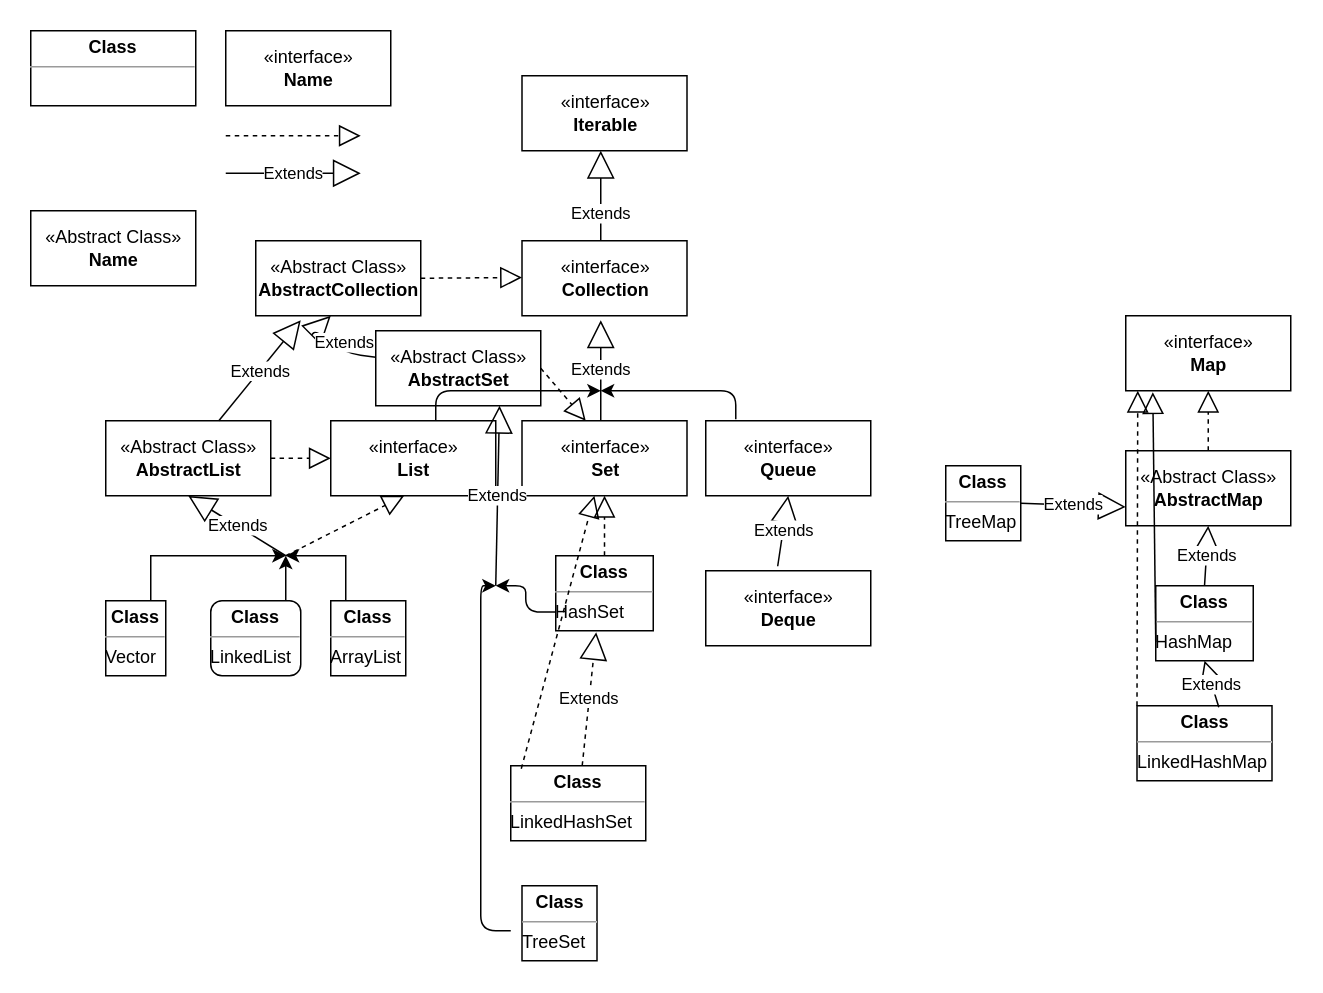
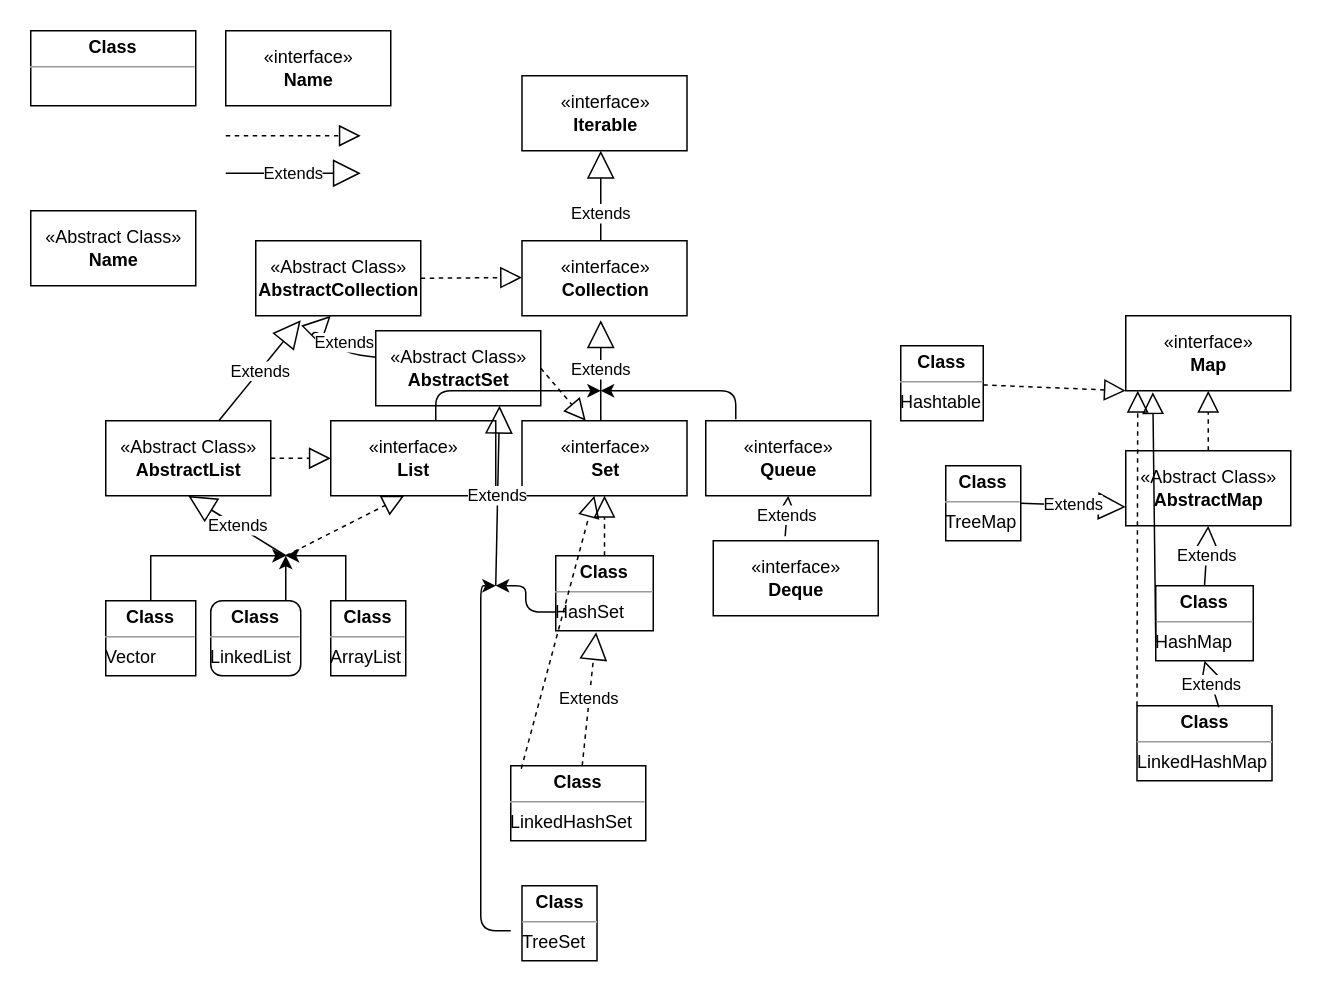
  <mxCell id="0" />
  <mxCell id="1" parent="0" />
  <mxCell id="2" value="«interface»&lt;br&gt;&lt;b&gt;Collection&lt;/b&gt;" style="html=1;" vertex="1" parent="1"><mxGeometry x="347.5" y="160" width="110" height="50" as="geometry" /></mxCell>
  <mxCell id="3" value="«interface»&lt;br&gt;&lt;b&gt;Set&lt;/b&gt;" style="html=1;" vertex="1" parent="1"><mxGeometry x="347.5" y="280" width="110" height="50" as="geometry" /></mxCell>
  <mxCell id="4" value="&amp;laquo;interface&amp;raquo;&lt;br&gt;&lt;b&gt;Name&lt;/b&gt;" style="html=1;" vertex="1" parent="1"><mxGeometry x="150" width="110" height="50" as="geometry" y="20" /></mxCell>
- <mxCell id="5" value="«interface»&lt;br&gt;&lt;b&gt;Deque&lt;/b&gt;" style="html=1;" vertex="1" parent="1"><mxGeometry x="470" y="380" width="110" height="50" as="geometry" /></mxCell>
+ <mxCell id="5" value="«interface»&lt;br&gt;&lt;b&gt;Deque&lt;/b&gt;" style="html=1;" vertex="1" parent="1"><mxGeometry x="475" y="360" width="110" height="50" as="geometry" /></mxCell>
  <mxCell id="6" value="&lt;p style=&quot;margin:0px;margin-top:4px;text-align:center;&quot;&gt;&lt;b&gt;Class&lt;/b&gt;&lt;/p&gt;&lt;hr size=&quot;1&quot;/&gt;&lt;div style=&quot;height:2px;&quot;&gt;&lt;/div&gt;" style="verticalAlign=top;align=left;overflow=fill;fontSize=12;fontFamily=Helvetica;html=1;" vertex="1" parent="1"><mxGeometry width="110" height="50" as="geometry" x="20" y="20" /></mxCell>
  <mxCell id="7" value="&lt;p style=&quot;margin: 0px ; margin-top: 4px ; text-align: center&quot;&gt;&lt;b&gt;Class&lt;/b&gt;&lt;/p&gt;&lt;hr size=&quot;1&quot;&gt;&lt;div style=&quot;height: 2px&quot;&gt;LinkedHashMap&lt;/div&gt;" style="verticalAlign=top;align=left;overflow=fill;fontSize=12;fontFamily=Helvetica;html=1;" vertex="1" parent="1"><mxGeometry x="757.5" y="470" width="90" height="50" as="geometry" /></mxCell>
  <mxCell id="8" value="&lt;p style=&quot;margin: 0px ; margin-top: 4px ; text-align: center&quot;&gt;&lt;b&gt;Class&lt;/b&gt;&lt;/p&gt;&lt;hr size=&quot;1&quot;&gt;&lt;div style=&quot;height: 2px&quot;&gt;HashMap&lt;/div&gt;" style="verticalAlign=top;align=left;overflow=fill;fontSize=12;fontFamily=Helvetica;html=1;" vertex="1" parent="1"><mxGeometry x="770" y="390" width="65" height="50" as="geometry" /></mxCell>
  <mxCell id="9" value="&lt;p style=&quot;margin: 0px ; margin-top: 4px ; text-align: center&quot;&gt;&lt;b&gt;Class&lt;/b&gt;&lt;/p&gt;&lt;hr size=&quot;1&quot;&gt;&lt;div style=&quot;height: 2px&quot;&gt;TreeMap&lt;/div&gt;" style="verticalAlign=top;align=left;overflow=fill;fontSize=12;fontFamily=Helvetica;html=1;" vertex="1" parent="1"><mxGeometry x="630" y="310" width="50" height="50" as="geometry" /></mxCell>
  <mxCell id="10" value="«Abstract Class»&lt;br&gt;&lt;b&gt;Name&lt;/b&gt;" style="html=1;" vertex="1" parent="1"><mxGeometry x="20" y="140" width="110" height="50" as="geometry" /></mxCell>
  <mxCell id="11" value="«Abstract Class»&lt;br&gt;&lt;b&gt;AbstractSet&lt;/b&gt;" style="html=1;" vertex="1" parent="1"><mxGeometry x="250" y="220" width="110" height="50" as="geometry" /></mxCell>
  <mxCell id="12" value="«Abstract Class»&lt;br&gt;&lt;b&gt;AbstractCollection&lt;/b&gt;" style="html=1;" vertex="1" parent="1"><mxGeometry x="170" y="160" width="110" height="50" as="geometry" /></mxCell>
  <mxCell id="13" value="«Abstract Class»&lt;br&gt;&lt;b&gt;AbstractList&lt;/b&gt;" style="html=1;" vertex="1" parent="1"><mxGeometry x="70" y="280" width="110" height="50" as="geometry" /></mxCell>
  <mxCell id="14" value="«interface»&lt;br&gt;&lt;b&gt;Iterable&lt;/b&gt;" style="html=1;" vertex="1" parent="1"><mxGeometry x="347.5" y="50" width="110" height="50" as="geometry" /></mxCell>
  <mxCell id="15" value="«interface»&lt;br&gt;&lt;b&gt;List&lt;/b&gt;" style="html=1;" vertex="1" parent="1"><mxGeometry x="220" y="280" width="110" height="50" as="geometry" /></mxCell>
  <mxCell id="16" value="«Abstract Class»&lt;br&gt;&lt;b&gt;AbstractMap&lt;/b&gt;" style="html=1;" vertex="1" parent="1"><mxGeometry x="750" y="300" width="110" height="50" as="geometry" /></mxCell>
  <mxCell id="17" value="«interface»&lt;br&gt;&lt;b&gt;Map&lt;/b&gt;" style="html=1;" vertex="1" parent="1"><mxGeometry x="750" y="210" width="110" height="50" as="geometry" /></mxCell>
+ <mxCell id="18" value="&lt;p style=&quot;margin: 0px ; margin-top: 4px ; text-align: center&quot;&gt;&lt;b&gt;Class&lt;/b&gt;&lt;/p&gt;&lt;hr size=&quot;1&quot;&gt;&lt;div style=&quot;height: 2px&quot;&gt;Hashtable&lt;/div&gt;" style="verticalAlign=top;align=left;overflow=fill;fontSize=12;fontFamily=Helvetica;html=1;" vertex="1" parent="1"><mxGeometry x="600" y="230" width="55" height="50" as="geometry" /></mxCell>
  <mxCell id="19" value="&lt;p style=&quot;margin: 0px ; margin-top: 4px ; text-align: center&quot;&gt;&lt;b&gt;Class&lt;/b&gt;&lt;/p&gt;&lt;hr size=&quot;1&quot;&gt;&lt;div style=&quot;height: 2px&quot;&gt;TreeSet&lt;/div&gt;" style="verticalAlign=top;align=left;overflow=fill;fontSize=12;fontFamily=Helvetica;html=1;" vertex="1" parent="1"><mxGeometry x="347.5" y="590" width="50" height="50" as="geometry" /></mxCell>
  <mxCell id="20" value="" style="edgeStyle=elbowEdgeStyle;rounded=0;orthogonalLoop=1;jettySize=auto;html=1;exitX=0.5;exitY=0;exitDx=0;exitDy=0;" edge="1" parent="1" source="21"><mxGeometry relative="1" as="geometry"><mxPoint x="190" y="370" as="targetPoint" /><Array as="points"><mxPoint x="190" y="370" /></Array></mxGeometry></mxCell>
  <mxCell id="21" value="&lt;p style=&quot;margin: 0px ; margin-top: 4px ; text-align: center&quot;&gt;&lt;b&gt;Class&lt;/b&gt;&lt;/p&gt;&lt;hr size=&quot;1&quot;&gt;&lt;div style=&quot;height: 2px&quot;&gt;LinkedList&lt;/div&gt;" style="verticalAlign=top;align=left;overflow=fill;fontSize=12;fontFamily=Helvetica;html=1;rounded=1;" vertex="1" parent="1"><mxGeometry x="140" y="400" width="60" height="50" as="geometry" /></mxCell>
  <mxCell id="22" value="" style="edgeStyle=elbowEdgeStyle;rounded=0;orthogonalLoop=1;jettySize=auto;html=1;" edge="1" parent="1" source="23"><mxGeometry relative="1" as="geometry"><mxPoint x="190" y="370" as="targetPoint" /><Array as="points"><mxPoint x="230" y="390" /><mxPoint x="250" y="400" /></Array></mxGeometry></mxCell>
  <mxCell id="23" value="&lt;p style=&quot;margin: 0px ; margin-top: 4px ; text-align: center&quot;&gt;&lt;b&gt;Class&lt;/b&gt;&lt;/p&gt;&lt;hr size=&quot;1&quot;&gt;&lt;div style=&quot;height: 2px&quot;&gt;ArrayList&lt;/div&gt;" style="verticalAlign=top;align=left;overflow=fill;fontSize=12;fontFamily=Helvetica;html=1;" vertex="1" parent="1"><mxGeometry x="220" y="400" width="50" height="50" as="geometry" /></mxCell>
  <mxCell id="24" value="" style="edgeStyle=elbowEdgeStyle;rounded=0;orthogonalLoop=1;jettySize=auto;html=1;" edge="1" parent="1" source="25"><mxGeometry relative="1" as="geometry"><mxPoint x="190" y="370" as="targetPoint" /><Array as="points"><mxPoint x="100" y="390" /><mxPoint x="90" y="380" /></Array></mxGeometry></mxCell>
- <mxCell id="25" value="&lt;p style=&quot;margin: 0px ; margin-top: 4px ; text-align: center&quot;&gt;&lt;b&gt;Class&lt;/b&gt;&lt;/p&gt;&lt;hr size=&quot;1&quot;&gt;&lt;div style=&quot;height: 2px&quot;&gt;Vector&lt;/div&gt;" style="verticalAlign=top;align=left;overflow=fill;fontSize=12;fontFamily=Helvetica;html=1;" vertex="1" parent="1"><mxGeometry x="70" y="400" width="40" height="50" as="geometry" /></mxCell>
+ <mxCell id="25" value="&lt;p style=&quot;margin: 0px ; margin-top: 4px ; text-align: center&quot;&gt;&lt;b&gt;Class&lt;/b&gt;&lt;/p&gt;&lt;hr size=&quot;1&quot;&gt;&lt;div style=&quot;height: 2px&quot;&gt;Vector&lt;/div&gt;" style="verticalAlign=top;align=left;overflow=fill;fontSize=12;fontFamily=Helvetica;html=1;" vertex="1" parent="1"><mxGeometry x="70" y="400" width="60" height="50" as="geometry" /></mxCell>
  <mxCell id="26" value="«interface»&lt;br&gt;&lt;b&gt;Queue&lt;/b&gt;" style="html=1;" vertex="1" parent="1"><mxGeometry x="470" y="280" width="110" height="50" as="geometry" /></mxCell>
  <mxCell id="27" value="Extends" style="endArrow=block;endSize=16;endFill=0;html=1;" edge="1" parent="1"><mxGeometry width="160" relative="1" as="geometry"><mxPoint x="400" y="280" as="sourcePoint" /><mxPoint x="400" y="213" as="targetPoint" /><Array as="points"><mxPoint x="400" y="240" /></Array></mxGeometry></mxCell>
  <mxCell id="28" value="Extends" style="endArrow=block;endSize=16;endFill=0;html=1;" edge="1" parent="1"><mxGeometry x="-0.403" width="160" relative="1" as="geometry"><mxPoint x="400" y="160" as="sourcePoint" /><mxPoint x="400" y="100" as="targetPoint" /><Array as="points"><mxPoint x="400" y="120" /></Array><mxPoint as="offset" /></mxGeometry></mxCell>
  <mxCell id="29" value="" style="edgeStyle=elbowEdgeStyle;elbow=horizontal;endArrow=classic;html=1;" edge="1" parent="1" source="15"><mxGeometry width="50" height="50" relative="1" as="geometry"><mxPoint x="420" y="450" as="sourcePoint" /><mxPoint x="400" y="260" as="targetPoint" /><Array as="points"><mxPoint x="290" y="240" /></Array></mxGeometry></mxCell>
  <mxCell id="30" value="" style="edgeStyle=elbowEdgeStyle;elbow=horizontal;endArrow=classic;html=1;exitX=0.182;exitY=-0.02;exitDx=0;exitDy=0;exitPerimeter=0;" edge="1" parent="1" source="26"><mxGeometry width="50" height="50" relative="1" as="geometry"><mxPoint x="490" y="270" as="sourcePoint" /><mxPoint x="400" y="260" as="targetPoint" /><Array as="points"><mxPoint x="490" y="260" /></Array></mxGeometry></mxCell>
  <mxCell id="31" value="" style="endArrow=block;dashed=1;endFill=0;endSize=12;html=1;" edge="1" parent="1"><mxGeometry width="160" relative="1" as="geometry"><mxPoint x="180" y="305" as="sourcePoint" /><mxPoint x="220" y="305" as="targetPoint" /><Array as="points"><mxPoint x="190" y="305" /></Array></mxGeometry></mxCell>
  <mxCell id="32" value="" style="endArrow=block;dashed=1;endFill=0;endSize=12;html=1;" edge="1" parent="1"><mxGeometry width="160" relative="1" as="geometry"><mxPoint x="280" y="185" as="sourcePoint" /><mxPoint x="347.5" y="184.5" as="targetPoint" /></mxGeometry></mxCell>
  <mxCell id="33" value="Extends" style="endArrow=block;endSize=16;endFill=0;html=1;" edge="1" parent="1" source="11"><mxGeometry x="-0.161" y="-5" width="160" relative="1" as="geometry"><mxPoint x="360" y="340" as="sourcePoint" /><mxPoint x="220" y="210" as="targetPoint" /><Array as="points"><mxPoint x="230" y="235" /><mxPoint x="210" y="220" /></Array><mxPoint as="offset" /></mxGeometry></mxCell>
  <mxCell id="34" value="Extends" style="endArrow=block;endSize=16;endFill=0;html=1;" edge="1" parent="1" source="13"><mxGeometry width="160" relative="1" as="geometry"><mxPoint x="360" y="340" as="sourcePoint" /><mxPoint x="200" y="213" as="targetPoint" /></mxGeometry></mxCell>
  <mxCell id="35" value="Extends" style="endArrow=block;endSize=16;endFill=0;html=1;exitX=0.436;exitY=-0.06;exitDx=0;exitDy=0;exitPerimeter=0;entryX=0.5;entryY=1;entryDx=0;entryDy=0;" edge="1" parent="1" source="5" target="26"><mxGeometry width="160" relative="1" as="geometry"><mxPoint x="360" y="340" as="sourcePoint" /><mxPoint x="520" y="340" as="targetPoint" /></mxGeometry></mxCell>
  <mxCell id="36" value="&lt;p style=&quot;margin: 0px ; margin-top: 4px ; text-align: center&quot;&gt;&lt;b&gt;Class&lt;/b&gt;&lt;/p&gt;&lt;hr size=&quot;1&quot;&gt;&lt;div style=&quot;height: 2px&quot;&gt;HashSet&lt;/div&gt;" style="verticalAlign=top;align=left;overflow=fill;fontSize=12;fontFamily=Helvetica;html=1;" vertex="1" parent="1"><mxGeometry x="370" y="370" width="65" height="50" as="geometry" /></mxCell>
  <mxCell id="37" value="" style="endArrow=block;dashed=1;endFill=0;endSize=12;html=1;exitX=1;exitY=0.5;exitDx=0;exitDy=0;" edge="1" parent="1" source="11"><mxGeometry width="160" relative="1" as="geometry"><mxPoint x="360" y="440" as="sourcePoint" /><mxPoint x="390" y="280" as="targetPoint" /></mxGeometry></mxCell>
  <mxCell id="38" value="Extends" style="endArrow=block;endSize=16;endFill=0;html=1;entryX=0.75;entryY=1;entryDx=0;entryDy=0;" edge="1" parent="1" target="11"><mxGeometry width="160" relative="1" as="geometry"><mxPoint x="330" y="390" as="sourcePoint" /><mxPoint x="520" y="440" as="targetPoint" /></mxGeometry></mxCell>
  <mxCell id="39" value="" style="endArrow=block;dashed=1;endFill=0;endSize=12;html=1;" edge="1" parent="1" source="36" target="3"><mxGeometry width="160" relative="1" as="geometry"><mxPoint x="360" y="440" as="sourcePoint" /><mxPoint x="520" y="440" as="targetPoint" /></mxGeometry></mxCell>
  <mxCell id="40" value="Extends" style="endArrow=block;endSize=16;endFill=0;html=1;entryX=0.5;entryY=1;entryDx=0;entryDy=0;" edge="1" parent="1" target="13"><mxGeometry width="160" relative="1" as="geometry"><mxPoint x="190" y="370" as="sourcePoint" /><mxPoint x="260" y="360" as="targetPoint" /></mxGeometry></mxCell>
  <mxCell id="41" value="" style="endArrow=block;dashed=1;endFill=0;endSize=12;html=1;entryX=0.445;entryY=1;entryDx=0;entryDy=0;entryPerimeter=0;" edge="1" parent="1" target="15"><mxGeometry width="160" relative="1" as="geometry"><mxPoint x="190" y="370" as="sourcePoint" /><mxPoint x="520" y="440" as="targetPoint" /></mxGeometry></mxCell>
  <mxCell id="42" value="" style="endArrow=block;dashed=1;endFill=0;endSize=12;html=1;" edge="1" parent="1"><mxGeometry width="160" relative="1" as="geometry"><mxPoint x="150" y="90" as="sourcePoint" /><mxPoint x="240" y="90" as="targetPoint" /><Array as="points"><mxPoint x="190" y="90" /><mxPoint x="220" y="90" /></Array></mxGeometry></mxCell>
  <mxCell id="43" value="Extends" style="endArrow=block;endSize=16;endFill=0;html=1;" edge="1" parent="1"><mxGeometry width="160" relative="1" as="geometry"><mxPoint x="150" y="115" as="sourcePoint" /><mxPoint x="240" y="115" as="targetPoint" /></mxGeometry></mxCell>
  <mxCell id="44" value="&lt;p style=&quot;margin: 0px ; margin-top: 4px ; text-align: center&quot;&gt;&lt;b&gt;Class&lt;/b&gt;&lt;/p&gt;&lt;hr size=&quot;1&quot;&gt;&lt;div style=&quot;height: 2px&quot;&gt;LinkedHashSet&lt;/div&gt;" style="verticalAlign=top;align=left;overflow=fill;fontSize=12;fontFamily=Helvetica;html=1;" vertex="1" parent="1"><mxGeometry x="340" y="510" width="90" height="50" as="geometry" /></mxCell>
  <mxCell id="45" value="Extends" style="endArrow=block;endSize=16;endFill=0;html=1;entryX=0.415;entryY=1.02;entryDx=0;entryDy=0;entryPerimeter=0;dashed=1;" edge="1" parent="1" source="44" target="36"><mxGeometry width="160" relative="1" as="geometry"><mxPoint x="360" y="540" as="sourcePoint" /><mxPoint x="520" y="540" as="targetPoint" /></mxGeometry></mxCell>
  <mxCell id="46" value="" style="endArrow=block;dashed=1;endFill=0;endSize=12;html=1;exitX=0.078;exitY=0.04;exitDx=0;exitDy=0;exitPerimeter=0;" edge="1" parent="1" source="44" target="3"><mxGeometry width="160" relative="1" as="geometry"><mxPoint x="360" y="540" as="sourcePoint" /><mxPoint x="520" y="540" as="targetPoint" /></mxGeometry></mxCell>
  <mxCell id="47" value="" style="edgeStyle=elbowEdgeStyle;elbow=horizontal;endArrow=classic;html=1;exitX=0;exitY=0.75;exitDx=0;exitDy=0;" edge="1" parent="1" source="36"><mxGeometry width="50" height="50" relative="1" as="geometry"><mxPoint x="360" y="410" as="sourcePoint" /><mxPoint x="330" y="390" as="targetPoint" /><Array as="points"><mxPoint x="350" y="400" /></Array></mxGeometry></mxCell>
  <mxCell id="48" value="" style="edgeStyle=elbowEdgeStyle;elbow=horizontal;endArrow=classic;html=1;" edge="1" parent="1"><mxGeometry width="50" height="50" relative="1" as="geometry"><mxPoint x="340" y="620" as="sourcePoint" /><mxPoint x="330" y="390" as="targetPoint" /><Array as="points"><mxPoint x="320" y="500" /></Array></mxGeometry></mxCell>
  <mxCell id="49" value="" style="endArrow=block;dashed=1;endFill=0;endSize=12;html=1;exitX=0.5;exitY=0;exitDx=0;exitDy=0;entryX=0.5;entryY=1;entryDx=0;entryDy=0;" edge="1" parent="1" source="16" target="17"><mxGeometry width="160" relative="1" as="geometry"><mxPoint x="360" y="430" as="sourcePoint" /><mxPoint x="600" y="550" as="targetPoint" /></mxGeometry></mxCell>
  <mxCell id="50" value="Extends" style="endArrow=block;endSize=16;endFill=0;html=1;exitX=0.5;exitY=0;exitDx=0;exitDy=0;entryX=0.5;entryY=1;entryDx=0;entryDy=0;" edge="1" parent="1" source="8" target="16"><mxGeometry width="160" relative="1" as="geometry"><mxPoint x="360" y="430" as="sourcePoint" /><mxPoint x="520" y="430" as="targetPoint" /></mxGeometry></mxCell>
  <mxCell id="51" value="" style="endArrow=block;dashed=0;endFill=0;endSize=12;html=1;exitX=0;exitY=0.75;exitDx=0;exitDy=0;entryX=0.164;entryY=1.02;entryDx=0;entryDy=0;entryPerimeter=0;" edge="1" parent="1" source="8" target="17"><mxGeometry width="160" relative="1" as="geometry"><mxPoint x="360" y="430" as="sourcePoint" /><mxPoint x="520" y="430" as="targetPoint" /></mxGeometry></mxCell>
  <mxCell id="52" value="Extends" style="endArrow=block;endSize=16;endFill=0;html=1;exitX=0.606;exitY=0.02;exitDx=0;exitDy=0;exitPerimeter=0;entryX=0.5;entryY=1;entryDx=0;entryDy=0;" edge="1" parent="1" source="7" target="8"><mxGeometry width="160" relative="1" as="geometry"><mxPoint x="360" y="430" as="sourcePoint" /><mxPoint x="520" y="430" as="targetPoint" /></mxGeometry></mxCell>
  <mxCell id="53" value="" style="endArrow=block;dashed=1;endFill=0;endSize=12;html=1;exitX=0;exitY=0;exitDx=0;exitDy=0;" edge="1" parent="1" source="7"><mxGeometry width="160" relative="1" as="geometry"><mxPoint x="360" y="430" as="sourcePoint" /><mxPoint x="758" y="260" as="targetPoint" /></mxGeometry></mxCell>
+ <mxCell id="54" value="" style="endArrow=block;dashed=1;endFill=0;endSize=12;html=1;entryX=0;entryY=1;entryDx=0;entryDy=0;" edge="1" parent="1" source="18" target="17"><mxGeometry width="160" relative="1" as="geometry"><mxPoint x="360" y="430" as="sourcePoint" /><mxPoint x="520" y="430" as="targetPoint" /></mxGeometry></mxCell>
  <mxCell id="55" value="Extends" style="endArrow=block;endSize=16;endFill=0;html=1;entryX=0;entryY=0.75;entryDx=0;entryDy=0;exitX=1;exitY=0.5;exitDx=0;exitDy=0;" edge="1" parent="1" source="9" target="16"><mxGeometry width="160" relative="1" as="geometry"><mxPoint x="360" y="430" as="sourcePoint" /><mxPoint x="520" y="430" as="targetPoint" /></mxGeometry></mxCell>
